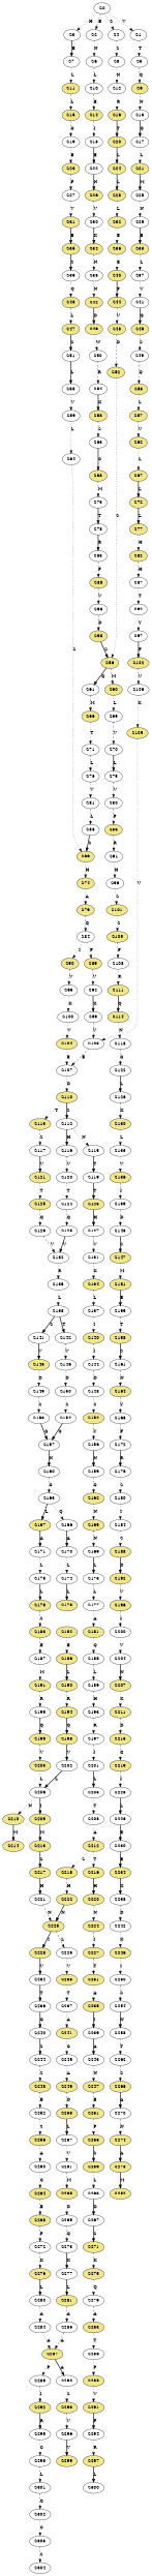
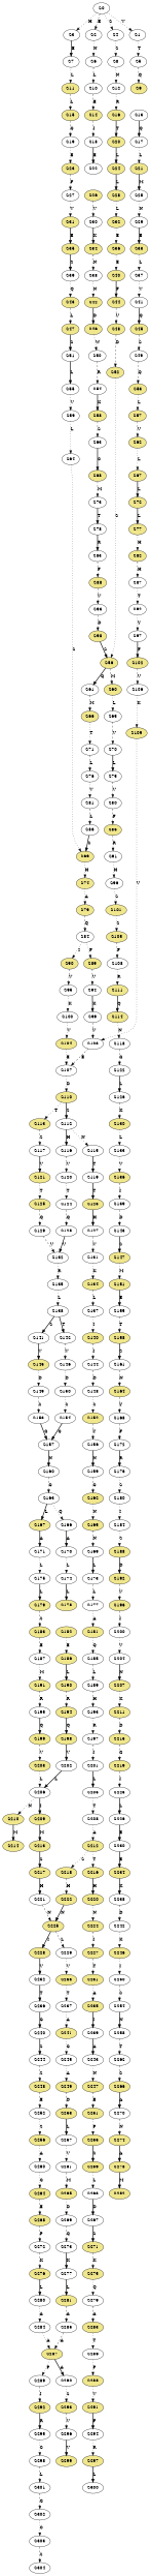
  strict digraph {
    node [fillcolor=white style=filled]
    edge [style=dotted]
    S0
    S1
    S2
    S3
    S4
    S5
    S6
    S7
    S8
    S9 [fillcolor=khaki]
    S10
    S11 [fillcolor=khaki]
    S12
    S13
    S14 [fillcolor=khaki]
    S15 [fillcolor=khaki]
    S16 [fillcolor=khaki]
    S17
    S18
    S19
    S20 [fillcolor=khaki]
    S21 [fillcolor=khaki]
    S22
    S23 [fillcolor=khaki]
    S24 [fillcolor=khaki]
    S25
    S26 [fillcolor=khaki]
    S27
    S28 [fillcolor=khaki]
    S29
    S30
    S31 [fillcolor=khaki]
    S32 [fillcolor=khaki]
    S33 [fillcolor=khaki]
    S34 [fillcolor=khaki]
    S35 [fillcolor=khaki]
    S36 [fillcolor=khaki]
    S37
    S38
    S39
    S40 [fillcolor=khaki]
    S41
    S42 [fillcolor=khaki]
    S43 [fillcolor=khaki]
    S44 [fillcolor=khaki]
    S45 [fillcolor=khaki]
    S46 [fillcolor=khaki]
    S47 [fillcolor=khaki]
    S48 [fillcolor=khaki]
    S49
    S50
    S51
    S52 [fillcolor=khaki]
    S53 [fillcolor=khaki]
    S54
    S55
    S56 [fillcolor=khaki]
    S57 [fillcolor=khaki]
    S58 [fillcolor=khaki]
    S59
    S60 [fillcolor=khaki]
    S61
    S62 [fillcolor=khaki]
    S63
    S64
    S65
    S66 [fillcolor=khaki]
    S67 [fillcolor=khaki]
    S68 [fillcolor=khaki]
    S69 [fillcolor=khaki]
    S70
    S71
    S72 [fillcolor=khaki]
    S73
    S74 [fillcolor=khaki]
    S75
    S76
    S77 [fillcolor=khaki]
    S78
    S79 [fillcolor=khaki]
    S80
    S81
    S82 [fillcolor=khaki]
    S83
    S84
    S85 [fillcolor=khaki]
    S86
    S87
    S88 [fillcolor=khaki]
    S89 [fillcolor=khaki]
    S90 [fillcolor=khaki]
    S91
    S92
    S93
    S94
    S95
    S96
    S97
    S98 [fillcolor=khaki]
    S99
    S100
    S101 [fillcolor=khaki]
    S102 [fillcolor=khaki]
    S103
    S104 [fillcolor=khaki]
    S105 [fillcolor=khaki]
    S106
    S107
    S108
    S109 [fillcolor=khaki]
    S110 [fillcolor=khaki]
    S111 [fillcolor=khaki]
    S112
    S113 [fillcolor=khaki]
    S114 [fillcolor=khaki]
    S115
    S116
    S117
    S118
    S119
    S120
    S121 [fillcolor=khaki]
    S122
    S123 [fillcolor=khaki]
    S124
    S125 [fillcolor=khaki]
    S126
    S127
    S128
    S129
    S130 [fillcolor=khaki]
    S131
    S132
    S133
    S134 [fillcolor=khaki]
    S135
    S136 [fillcolor=khaki]
    S137
    S138
    S139
    S140 [fillcolor=khaki]
    S141
    S142
    S143
    S144
    S145 [fillcolor=khaki]
    S146
    S147 [fillcolor=khaki]
    S148
    S149
    S150
    S151 [fillcolor=khaki]
    S152 [fillcolor=khaki]
    S153
    S154
    S155
    S156
    S157
    S158 [fillcolor=khaki]
    S159
    S160
    S161
    S162 [fillcolor=khaki]
    S163
    S164 [fillcolor=khaki]
    S165 [fillcolor=khaki]
    S166
    S167 [fillcolor=khaki]
    S168
    S169
    S170
    S171
    S172
    S173
    S174
    S175
    S176
    S177
    S178 [fillcolor=khaki]
    S179 [fillcolor=khaki]
    S180
    S181 [fillcolor=khaki]
    S183 [fillcolor=khaki]
    S184
    S185
    S182 [fillcolor=khaki]
    S186 [fillcolor=khaki]
    S187
    S188 [fillcolor=khaki]
    S189
    S190 [fillcolor=khaki]
    S191 [fillcolor=khaki]
    S192 [fillcolor=khaki]
    S193
    S194 [fillcolor=khaki]
    S195
    S196 [fillcolor=khaki]
    S197
    S198 [fillcolor=khaki]
    S199 [fillcolor=khaki]
    S200
    S201
    S202
    S203 [fillcolor=khaki]
    S204
    S205
    S206
    S207 [fillcolor=khaki]
    S208
    S209 [fillcolor=khaki]
    S210 [fillcolor=khaki]
    S211 [fillcolor=khaki]
    S212 [fillcolor=khaki]
    S213 [fillcolor=khaki]
    S214 [fillcolor=khaki]
    S215 [fillcolor=khaki]
    S216 [fillcolor=khaki]
    S218 [fillcolor=khaki]
    S217 [fillcolor=khaki]
    S219 [fillcolor=khaki]
    S220 [fillcolor=khaki]
    S221
    S222 [fillcolor=khaki]
    S223
    S224 [fillcolor=khaki]
    S225 [fillcolor=khaki]
    S226
    S227 [fillcolor=khaki]
    S228 [fillcolor=khaki]
    S229
    S230
    S231 [fillcolor=khaki]
    S232
    S233 [fillcolor=khaki]
    S234 [fillcolor=khaki]
    S235 [fillcolor=khaki]
    S236
    S237
    S238
    S239
    S240
    S241 [fillcolor=khaki]
    S242
    S243
    S244
    S245
    S246 [fillcolor=khaki]
    S247 [fillcolor=khaki]
    S248 [fillcolor=khaki]
    S249 [fillcolor=khaki]
    S250
    S251 [fillcolor=khaki]
    S252
    S253 [fillcolor=khaki]
    S254
    S255 [fillcolor=khaki]
    S256 [fillcolor=khaki]
    S257
    S258
    S259 [fillcolor=khaki]
    S260
    S261
    S262
    S263
    S264 [fillcolor=khaki]
    S265 [fillcolor=khaki]
    S266 [fillcolor=khaki]
    S267
    S268 [fillcolor=khaki]
    S269
    S270
    S271 [fillcolor=khaki]
    S272
    S273
    S274 [fillcolor=khaki]
    S275 [fillcolor=khaki]
    S276 [fillcolor=khaki]
    S277
    S278 [fillcolor=khaki]
    S279
    S280
    S281 [fillcolor=khaki]
    S282 [fillcolor=khaki]
    S283 [fillcolor=khaki]
    S284
    S285
    S286
    S287 [fillcolor=khaki]
    S288 [fillcolor=khaki]
    S289
    S290
    S291 [fillcolor=khaki]
    S292 [fillcolor=khaki]
    S293 [fillcolor=khaki]
    S294
    S295
    S296
    S297 [fillcolor=khaki]
    S298
    S299 [fillcolor=khaki]
    S300
    S301
    S302
    S303
    S304
    S0 -> S1 [label=V]
    S0 -> S2 [label=E style=dashed]
    S0 -> S3 [label=H]
    S0 -> S4 [label=S]
    S1 -> S5 [label=T]
    S2 -> S6 [label=N]
    S3 -> S7 [label=E style=bold]
    S4 -> S8 [label=S]
    S5 -> S9 [label=Q style=dashed]
    S6 -> S10 [label=L style=dashed]
    S7 -> S11 [label=L]
    S8 -> S12 [label=N]
-   S9 -> S13 [label=N]
    S10 -> S14 [label=E style=dashed]
    S11 -> S15 [label=L style=dashed]
    S12 -> S16 [label=R]
    S13 -> S17 [label=Q style=bold]
    S14 -> S18 [label=I style=dashed]
    S15 -> S19 [label=G style=dashed]
    S16 -> S20 [label=T style=bold]
    S17 -> S21 [label=L]
    S18 -> S22 [label=E style=bold]
    S19 -> S23 [label=E]
    S20 -> S24 [label=L style=bold]
    S21 -> S25 [label=M style=bold]
-   S22 -> S26 [label=N style=bold]
    S23 -> S27 [label=F style=dashed]
    S24 -> S28 [label=L style=bold]
    S25 -> S29 [label=N]
    S26 -> S30 [label=V style=dashed]
    S27 -> S31 [label=V]
    S28 -> S32 [label=L]
    S29 -> S33 [label=E style=bold]
    S30 -> S34 [label=K style=bold]
    S31 -> S35 [label=E style=bold]
    S32 -> S36 [label=E]
    S33 -> S37 [label=L]
    S34 -> S38 [label=N style=dashed]
    S35 -> S39 [label=S style=bold]
    S36 -> S40 [label=E]
    S37 -> S41 [label=V]
    S38 -> S42 [label=N]
    S39 -> S43 [label=Q]
    S40 -> S44 [label=F style=bold]
    S41 -> S45 [label=Q style=bold]
    S42 -> S46 [label=D style=bold]
    S43 -> S47 [label=L style=dashed]
    S44 -> S48 [label=V style=dashed]
    S45 -> S49 [label=S style=dashed]
    S46 -> S50 [label=W]
    S47 -> S51 [label=S style=bold]
    S48 -> S52 [label=D style=dashed]
    S49 -> S53 [label=Q style=dashed]
    S50 -> S54 [label=R style=dashed]
    S51 -> S55 [label=L style=bold]
    S52 -> S56 [label=S]
    S53 -> S57 [label=L]
    S54 -> S58 [label=K style=bold]
    S55 -> S59 [label=V]
    S56 -> S60 [label=M style=dashed]
    S56 -> S61 [label=Q style=bold]
    S57 -> S62 [label=V style=dashed]
    S58 -> S63 [label=S style=dashed]
    S59 -> S64 [label=L]
    S60 -> S65 [label=L]
    S61 -> S66 [label=M style=dashed]
    S62 -> S67 [label=L]
    S63 -> S68 [label=C style=bold]
    S64 -> S69 [label=S]
    S65 -> S70 [label=V style=dashed]
    S66 -> S71 [label=T]
    S67 -> S72 [label=L style=bold]
    S68 -> S73 [label=M style=dashed]
    S69 -> S74 [label=H]
    S70 -> S75 [label=L style=bold]
    S71 -> S76 [label=L style=dashed]
    S72 -> S77 [label=L style=bold]
    S73 -> S78 [label=T style=bold]
    S74 -> S79 [label=A]
    S75 -> S80 [label=V style=dashed]
    S76 -> S81 [label=V]
    S77 -> S82 [label=H]
    S78 -> S83 [label=R style=bold]
    S79 -> S84 [label=Q style=dashed]
    S80 -> S85 [label=F style=dashed]
    S81 -> S86 [label=L style=dashed]
    S82 -> S87 [label=H style=dashed]
    S83 -> S88 [label=F style=dashed]
    S84 -> S89 [label=F]
    S84 -> S90 [label=I]
    S85 -> S91 [label=R style=dashed]
    S86 -> S69 [label=S style=bold]
    S87 -> S92 [label=T]
    S88 -> S93 [label=V style=dashed]
    S89 -> S94 [label=V style=dashed]
    S90 -> S95 [label=V style=dashed]
    S91 -> S96 [label=H]
    S92 -> S97 [label=Y]
    S93 -> S98 [label=D style=dashed]
    S94 -> S99 [label=K style=bold]
    S95 -> S100 [label=K]
    S96 -> S101 [label=S]
    S97 -> S102 [label=F style=bold]
    S98 -> S56 [label=S style=bold]
    S99 -> S103 [label=V style=dashed]
    S100 -> S104 [label=V]
    S101 -> S105 [label=S]
    S102 -> S106 [label=V style=dashed]
    S103 -> S107 [label=E style=dashed]
    S104 -> S107 [label=E]
    S105 -> S108 [label=F style=dashed]
    S106 -> S109 [label=K]
    S107 -> S110 [label=D]
    S108 -> S111 [label=R]
    S109 -> S103 [label=V]
    S110 -> S112 [label=S style=bold]
    S110 -> S113 [label=T]
    S111 -> S114 [label=Q style=bold]
    S112 -> S115 [label=N]
    S112 -> S116 [label=H style=bold]
    S113 -> S117 [label=S style=dashed]
    S114 -> S118 [label=N]
    S115 -> S119 [label=T style=bold]
    S116 -> S120 [label=V style=dashed]
    S117 -> S121 [label=V style=bold]
    S118 -> S122 [label=G style=dashed]
    S119 -> S123 [label=T style=bold]
    S120 -> S124 [label=T]
    S121 -> S125 [label=T]
    S122 -> S126 [label=L style=bold]
    S123 -> S127 [label=H style=bold]
    S124 -> S128 [label=Q style=dashed]
    S125 -> S129 [label=Q style=dashed]
    S126 -> S130 [label=K style=dashed]
    S127 -> S131 [label=V style=dashed]
    S128 -> S132 [label=V style=bold]
    S129 -> S132 [label=V style=dashed]
    S130 -> S133 [label=L]
    S131 -> S134 [label=K]
    S132 -> S135 [label=R]
    S133 -> S136 [label=V]
    S134 -> S137 [label=L style=dashed]
    S135 -> S138 [label=L]
    S136 -> S139 [label=I style=dashed]
    S137 -> S140 [label=I]
    S138 -> S141 [label=S style=bold]
    S138 -> S142 [label=T style=bold]
    S139 -> S143 [label=D style=dashed]
    S140 -> S144 [label=I style=dashed]
    S141 -> S145 [label=V style=bold]
    S142 -> S146 [label=V style=dashed]
    S143 -> S147 [label=S style=bold]
    S144 -> S148 [label=D style=dashed]
    S145 -> S149 [label=D]
    S146 -> S150 [label=D]
    S147 -> S151 [label=M]
    S148 -> S152 [label=S]
    S149 -> S153 [label=S style=dashed]
    S150 -> S154 [label=S]
    S151 -> S155 [label=E style=bold]
    S152 -> S156 [label=Y style=dashed]
    S153 -> S157 [label=G style=bold]
    S154 -> S157 [label=G style=bold]
    S155 -> S158 [label=T style=dashed]
    S156 -> S159 [label=N style=bold]
    S157 -> S160 [label=N style=bold]
    S158 -> S161 [label=S style=bold]
    S159 -> S162 [label=G style=dashed]
    S160 -> S163 [label=G style=dashed]
    S161 -> S164 [label=N style=dashed]
    S162 -> S165 [label=N]
    S163 -> S166 [label=Q]
    S163 -> S167 [label=L style=bold]
    S164 -> S168 [label=Y style=dashed]
    S165 -> S169 [label=N style=dashed]
    S166 -> S170 [label=A style=bold]
    S167 -> S171 [label=A style=bold]
    S168 -> S172 [label=F style=dashed]
    S169 -> S173 [label=L style=bold]
    S170 -> S174 [label=L]
    S171 -> S175 [label=L]
    S172 -> S176 [label=R style=bold]
    S173 -> S177 [label=L style=dashed]
    S174 -> S178 [label=L style=bold]
    S175 -> S179 [label=L style=bold]
    S176 -> S180 [label=S]
    S177 -> S181 [label=A]
    S179 -> S183 [label=S style=dashed]
    S180 -> S184 [label=I]
    S181 -> S185 [label=Q]
    S183 -> S187 [label=E style=dashed]
    S184 -> S188 [label=S]
    S185 -> S189 [label=L style=dashed]
    S182 -> S186 [label=E]
    S186 -> S190 [label=L style=bold]
    S187 -> S191 [label=M]
    S188 -> S192 [label=D style=bold]
    S189 -> S193 [label=H style=dashed]
    S190 -> S194 [label=R style=dashed]
    S191 -> S195 [label=R style=dashed]
    S192 -> S196 [label=V style=dashed]
    S193 -> S197 [label=R]
    S194 -> S198 [label=Q style=bold]
    S195 -> S199 [label=Q style=bold]
    S196 -> S200 [label=I style=dashed]
    S197 -> S201 [label=I style=dashed]
    S198 -> S202 [label=V style=bold]
    S199 -> S203 [label=V style=dashed]
    S200 -> S204 [label=V]
    S201 -> S205 [label=L style=bold]
    S202 -> S206 [label=L style=bold]
    S203 -> S206 [label=L]
    S204 -> S207 [label=N style=bold]
    S205 -> S208 [label=T]
    S206 -> S209 [label=I style=bold]
    S206 -> S210 [label=N]
    S207 -> S211 [label=K]
    S208 -> S212 [label=A]
    S209 -> S213 [label=M style=bold]
    S210 -> S214 [label=M style=bold]
    S211 -> S215 [label=D style=dashed]
    S212 -> S216 [label=T]
    S212 -> S218 [label=S]
    S213 -> S217 [label=S style=bold]
    S215 -> S219 [label=G style=dashed]
    S216 -> S220 [label=H style=bold]
    S218 -> S222 [label=H style=dashed]
    S217 -> S221 [label=H style=bold]
    S219 -> S223 [label=I style=dashed]
    S220 -> S224 [label=N]
    S221 -> S225 [label=N style=dashed]
    S222 -> S225 [label=N style=bold]
    S223 -> S226 [label=L style=bold]
    S224 -> S227 [label=I style=dashed]
    S225 -> S228 [label=I style=bold]
    S225 -> S229 [label=L style=dashed]
    S226 -> S230 [label=E style=bold]
    S227 -> S231 [label=T style=dashed]
    S228 -> S232 [label=V style=bold]
    S229 -> S233 [label=V]
    S230 -> S234 [label=E style=bold]
    S231 -> S235 [label=A]
    S232 -> S236 [label=T style=bold]
    S233 -> S237 [label=T]
    S234 -> S238 [label=K style=bold]
    S235 -> S239 [label=I style=bold]
    S236 -> S240 [label=G style=bold]
    S237 -> S241 [label=A]
    S238 -> S242 [label=D style=dashed]
    S239 -> S243 [label=A style=bold]
    S240 -> S244 [label=S style=bold]
    S241 -> S245 [label=G]
    S242 -> S246 [label=K]
    S243 -> S247 [label=N]
    S244 -> S248 [label=S style=dashed]
    S245 -> S249 [label=A]
    S246 -> S250 [label=I]
    S247 -> S251 [label=E style=dashed]
    S248 -> S252 [label=E style=dashed]
    S249 -> S253 [label=D style=dashed]
    S250 -> S254 [label=S style=dashed]
    S251 -> S255 [label=P]
    S252 -> S256 [label=S]
    S253 -> S257 [label=L style=bold]
    S254 -> S258 [label=N style=bold]
    S255 -> S259 [label=S style=bold]
    S256 -> S260 [label=A]
    S257 -> S261 [label=V]
    S258 -> S262 [label=T style=dashed]
    S259 -> S263 [label=L]
    S260 -> S264 [label=G]
    S261 -> S265 [label=M style=dashed]
    S262 -> S266 [label=S style=dashed]
    S263 -> S267 [label=D style=bold]
    S264 -> S268 [label=E style=dashed]
    S265 -> S269 [label=D]
    S266 -> S270 [label=A style=bold]
    S267 -> S271 [label=S style=bold]
    S268 -> S272 [label=P style=dashed]
    S269 -> S273 [label=Q style=dashed]
    S270 -> S274 [label=N style=dashed]
    S271 -> S275 [label=K style=dashed]
    S272 -> S276 [label=K style=dashed]
    S273 -> S277 [label=K style=bold]
    S274 -> S278 [label=A style=bold]
    S275 -> S279 [label=Q]
    S276 -> S280 [label=L style=bold]
    S277 -> S281 [label=L style=bold]
    S278 -> S282 [label=M style=bold]
    S279 -> S283 [label=A style=dashed]
    S280 -> S284 [label=A]
    S281 -> S285 [label=A style=dashed]
    S283 -> S286 [label=T]
    S284 -> S287 [label=A]
    S285 -> S287 [label=A style=dashed]
    S286 -> S288 [label=P]
    S287 -> S289 [label=P]
    S287 -> S290 [label=A style=bold]
    S288 -> S291 [label=V]
    S289 -> S292 [label=I style=dashed]
    S290 -> S293 [label=S]
    S291 -> S294 [label=F style=bold]
    S292 -> S295 [label=R style=bold]
    S293 -> S296 [label=V style=dashed]
    S294 -> S297 [label=R]
    S295 -> S298 [label=C]
    S296 -> S299 [label=V style=bold]
    S297 -> S300 [label=L style=bold]
    S298 -> S301 [label=L style=dashed]
    S301 -> S302 [label=G style=dashed]
    S302 -> S303 [label=C]
    S303 -> S304 [label=S style=dashed]
  }
